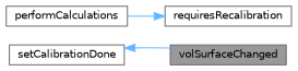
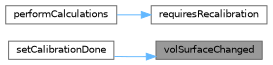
  digraph {
    rankdir=RL
    node [color=grey40 fillcolor=white fontname=Helvetica fontsize=10 shape=box style=filled]
    edge [color=steelblue1 dir=back fontname=Helvetica fontsize=10 labelfontname=Helvetica labelfontsize=10 style=solid]
    n1 [color=gray40 fillcolor=grey60 fontcolor=black height=0.2 label=volSurfaceChanged width=0.4]
    n2 [height=0.2 label=setCalibrationDone width=0.4]
    n3 [height=0.2 label=requiresRecalibration width=0.4]
    n4 [height=0.2 label=performCalculations width=0.4]
-   n2 -> n1
+   n1 -> n2
    n3 -> n4
  }
